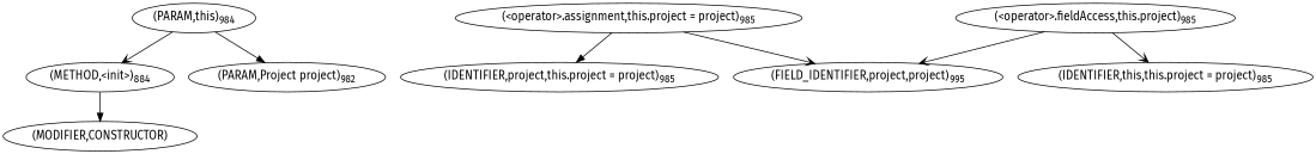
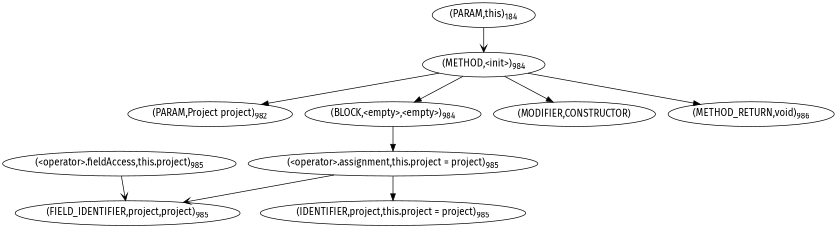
  digraph {
    fontname="Fira Sans"
    node [fontname="Fira Sans"]
    edge [arrowhead=normal fontname="Fira Sans"]
-   n1 [label=<(METHOD,&lt;init&gt;)<SUB>884</SUB>>]
+   n1 [label=<(METHOD,&lt;init&gt;)<SUB>984</SUB>>]
    n2 [label=<(PARAM,Project project)<SUB>982</SUB>>]
+   n3 [label=<(BLOCK,&lt;empty&gt;,&lt;empty&gt;)<SUB>984</SUB>>]
    n4 [label=<(MODIFIER,CONSTRUCTOR)>]
-   n6 [label=<(PARAM,this)<SUB>984</SUB>>]
+   n5 [label=<(METHOD_RETURN,void)<SUB>986</SUB>>]
+   n6 [label=<(PARAM,this)<SUB>184</SUB>>]
    n7 [label=<(&lt;operator&gt;.assignment,this.project = project)<SUB>985</SUB>>]
    n8 [label=<(IDENTIFIER,project,this.project = project)<SUB>985</SUB>>]
-   n9 [label=<(FIELD_IDENTIFIER,project,project)<SUB>995</SUB>>]
+   n9 [label=<(FIELD_IDENTIFIER,project,project)<SUB>985</SUB>>]
    n10 [label=<(&lt;operator&gt;.fieldAccess,this.project)<SUB>985</SUB>>]
-   n11 [label=<(IDENTIFIER,this,this.project = project)<SUB>985</SUB>>]
-   n6 -> n2
+   n1 -> n2
+   n1 -> n3
    n1 -> n4
+   n1 -> n5
+   n3 -> n7
    n6 -> n1 [arrowhead=vee]
    n7 -> n8
    n7 -> n9 [arrowhead=vee]
    n10 -> n9 [arrowhead=vee]
-   n10 -> n11 [arrowhead=vee]
  }
